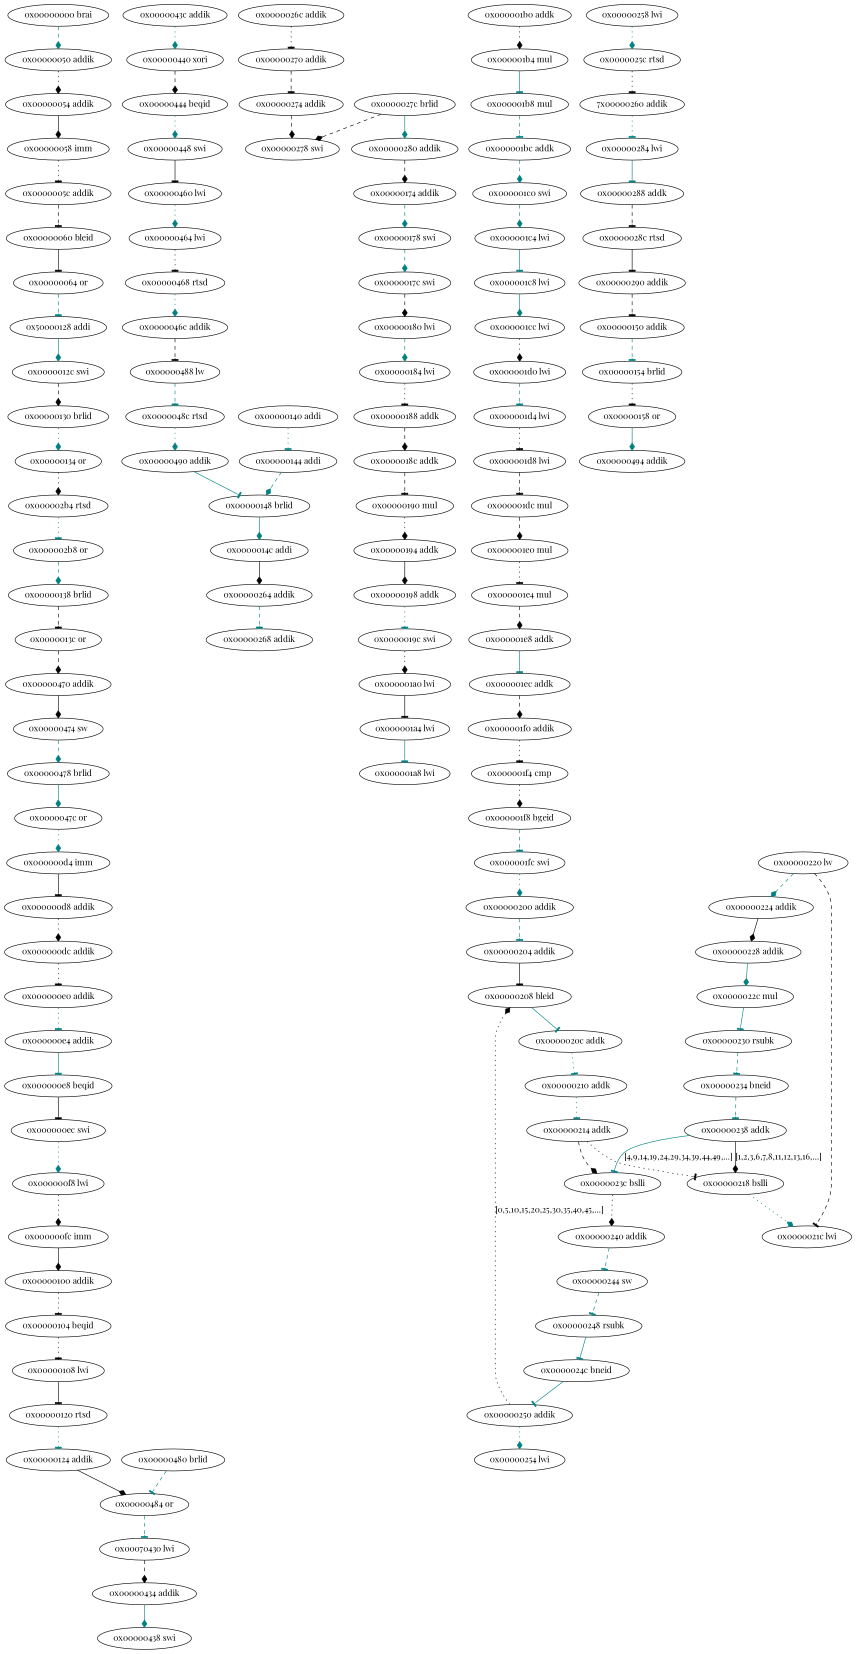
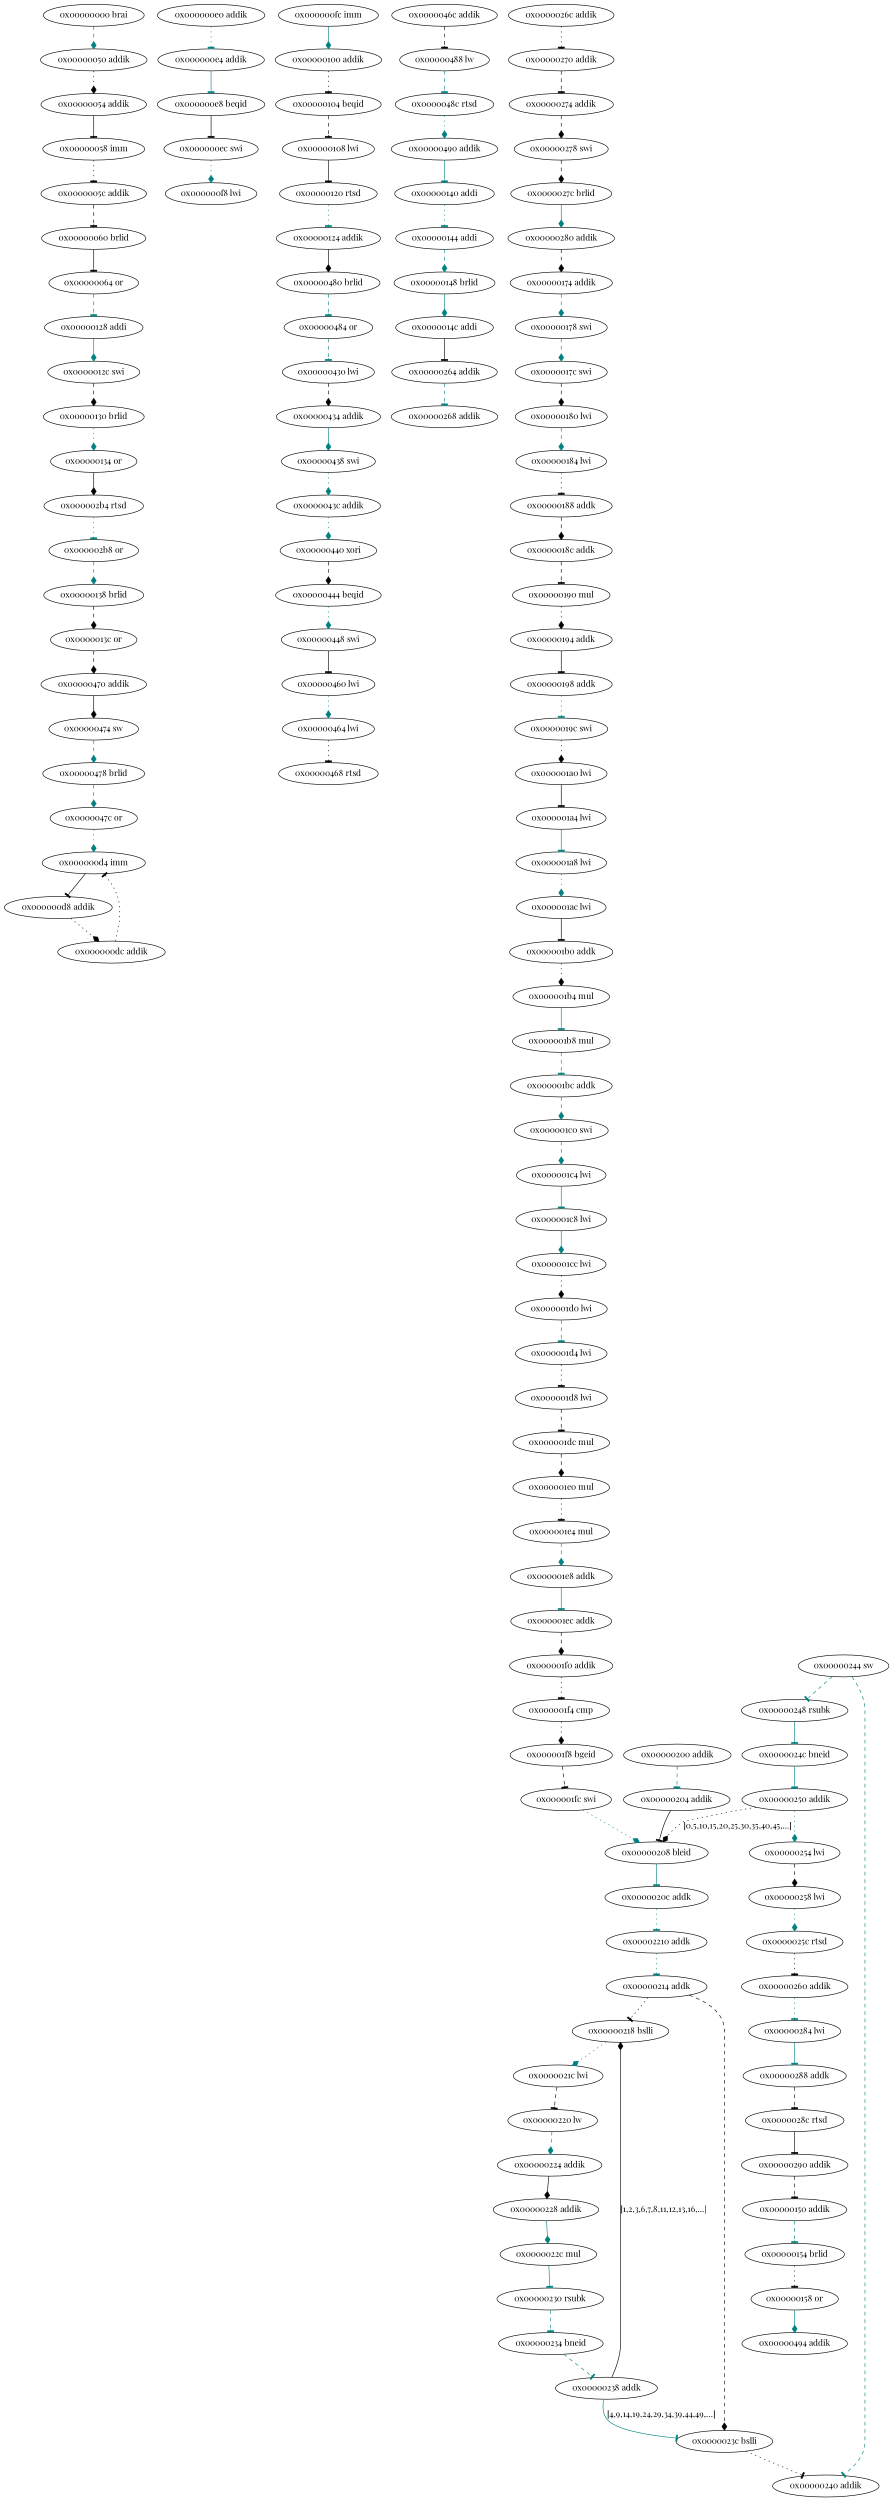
  strict digraph {
    fontname="Playfair Display"
    node [fontname="Playfair Display"]
    edge [arrowhead=tee color=teal fontname="Playfair Display" style=dashed]
    n1 [label="0x00000000 brai"]
    n2 [label="0x00000050 addik"]
    n3 [label="0x00000054 addik"]
    n4 [label="0x00000058 imm"]
    n5 [label="0x0000005c addik"]
-   n6 [label="0x00000060 bleid"]
+   n6 [label="0x00000060 brlid"]
    n7 [label="0x00000064 or"]
-   n8 [label="0x50000128 addi"]
+   n8 [label="0x00000128 addi"]
    n9 [label="0x0000012c swi"]
    n10 [label="0x00000130 brlid"]
    n11 [label="0x00000134 or"]
    n12 [label="0x000002b4 rtsd"]
    n13 [label="0x000002b8 or"]
    n14 [label="0x00000138 brlid"]
    n15 [label="0x0000013c or"]
    n16 [label="0x00000470 addik"]
    n17 [label="0x00000474 sw"]
    n18 [label="0x00000478 brlid"]
    n19 [label="0x0000047c or"]
    n20 [label="0x000000d4 imm"]
    n21 [label="0x000000d8 addik"]
    n22 [label="0x000000dc addik"]
    n23 [label="0x000000e0 addik"]
    n24 [label="0x000000e4 addik"]
    n25 [label="0x000000e8 beqid"]
    n26 [label="0x000000ec swi"]
    n27 [label="0x000000f8 lwi"]
    n28 [label="0x000000fc imm"]
    n29 [label="0x00000100 addik"]
    n30 [label="0x00000104 beqid"]
    n31 [label="0x00000108 lwi"]
    n32 [label="0x00000120 rtsd"]
    n33 [label="0x00000124 addik"]
    n34 [label="0x00000480 brlid"]
    n35 [label="0x00000484 or"]
-   n36 [label="0x00070430 lwi"]
+   n36 [label="0x00000430 lwi"]
    n37 [label="0x00000434 addik"]
    n38 [label="0x00000438 swi"]
    n39 [label="0x0000043c addik"]
    n40 [label="0x00000440 xori"]
    n41 [label="0x00000444 beqid"]
    n42 [label="0x00000448 swi"]
    n43 [label="0x00000460 lwi"]
    n44 [label="0x00000464 lwi"]
    n45 [label="0x00000468 rtsd"]
    n46 [label="0x0000046c addik"]
    n47 [label="0x00000488 lw"]
    n48 [label="0x0000048c rtsd"]
    n49 [label="0x00000490 addik"]
    n50 [label="0x00000140 addi"]
    n51 [label="0x00000144 addi"]
    n52 [label="0x00000148 brlid"]
    n53 [label="0x0000014c addi"]
    n54 [label="0x00000264 addik"]
    n55 [label="0x00000268 addik"]
    n56 [label="0x0000026c addik"]
    n57 [label="0x00000270 addik"]
    n58 [label="0x00000274 addik"]
    n59 [label="0x00000278 swi"]
    n60 [label="0x0000027c brlid"]
    n61 [label="0x00000280 addik"]
    n62 [label="0x00000174 addik"]
    n63 [label="0x00000178 swi"]
    n64 [label="0x0000017c swi"]
    n65 [label="0x00000180 lwi"]
    n66 [label="0x00000184 lwi"]
    n67 [label="0x00000188 addk"]
    n68 [label="0x0000018c addk"]
    n69 [label="0x00000190 mul"]
    n70 [label="0x00000194 addk"]
    n71 [label="0x00000198 addk"]
    n72 [label="0x0000019c swi"]
    n73 [label="0x000001a0 lwi"]
    n74 [label="0x000001a4 lwi"]
    n75 [label="0x000001a8 lwi"]
+   n76 [label="0x000001ac lwi"]
    n77 [label="0x000001b0 addk"]
    n78 [label="0x000001b4 mul"]
    n79 [label="0x000001b8 mul"]
    n80 [label="0x000001bc addk"]
    n81 [label="0x000001c0 swi"]
    n82 [label="0x000001c4 lwi"]
    n83 [label="0x000001c8 lwi"]
    n84 [label="0x000001cc lwi"]
    n85 [label="0x000001d0 lwi"]
    n86 [label="0x000001d4 lwi"]
    n87 [label="0x000001d8 lwi"]
    n88 [label="0x000001dc mul"]
    n89 [label="0x000001e0 mul"]
    n90 [label="0x000001e4 mul"]
    n91 [label="0x000001e8 addk"]
    n92 [label="0x000001ec addk"]
    n93 [label="0x000001f0 addik"]
    n94 [label="0x000001f4 cmp"]
    n95 [label="0x000001f8 bgeid"]
    n96 [label="0x000001fc swi"]
    n97 [label="0x00000200 addik"]
    n98 [label="0x00000204 addik"]
    n99 [label="0x00000208 bleid"]
    n100 [label="0x0000020c addk"]
-   n101 [label="0x00000210 addk"]
+   n101 [label="0x00002210 addk"]
    n102 [label="0x00000214 addk"]
    n103 [label="0x0000023c bslli"]
    n104 [label="0x00000218 bslli"]
    n105 [label="0x00000240 addik"]
    n106 [label="0x0000021c lwi"]
    n107 [label="0x00000244 sw"]
    n108 [label="0x00000248 rsubk"]
    n109 [label="0x0000024c bneid"]
    n110 [label="0x00000250 addik"]
    n111 [label="0x00000254 lwi"]
    n112 [label="0x00000258 lwi"]
    n113 [label="0x00000220 lw"]
    n114 [label="0x00000224 addik"]
    n115 [label="0x00000228 addik"]
    n116 [label="0x0000022c mul"]
    n117 [label="0x00000230 rsubk"]
    n118 [label="0x00000234 bneid"]
    n119 [label="0x00000238 addk"]
    n120 [label="0x0000025c rtsd"]
-   n121 [label="7x00000260 addik"]
+   n121 [label="0x00000260 addik"]
    n122 [label="0x00000284 lwi"]
    n123 [label="0x00000288 addk"]
    n124 [label="0x0000028c rtsd"]
    n125 [label="0x00000290 addik"]
    n126 [label="0x00000150 addik"]
    n127 [label="0x00000154 brlid"]
    n128 [label="0x00000158 or"]
    n129 [label="0x00000494 addik"]
    n1 -> n2 [arrowhead=diamond]
    n2 -> n3 [arrowhead=diamond color=black style=dotted]
-   n3 -> n4 [arrowhead=diamond color=black style=solid]
+   n3 -> n4 [color=black style=solid]
    n4 -> n5 [color=black style=dotted]
    n5 -> n6 [color=black]
    n6 -> n7 [color=black style=solid]
    n7 -> n8
    n8 -> n9 [arrowhead=diamond style=solid]
    n9 -> n10 [arrowhead=diamond color=black]
    n10 -> n11 [arrowhead=diamond style=dotted]
-   n11 -> n12 [arrowhead=diamond color=black style=dotted]
+   n11 -> n12 [arrowhead=diamond color=black style=solid]
    n12 -> n13 [style=dotted]
    n13 -> n14 [arrowhead=diamond]
-   n14 -> n15 [color=black]
+   n14 -> n15 [arrowhead=diamond color=black]
    n15 -> n16 [arrowhead=diamond color=black]
    n16 -> n17 [arrowhead=diamond color=black style=solid]
    n17 -> n18 [arrowhead=diamond]
-   n18 -> n19 [arrowhead=diamond style=solid]
+   n18 -> n19 [arrowhead=diamond]
    n19 -> n20 [arrowhead=diamond style=dotted]
    n20 -> n21 [color=black style=solid]
    n21 -> n22 [arrowhead=diamond color=black style=dotted]
-   n22 -> n23 [color=black style=dotted]
+   n22 -> n20 [color=black style=dotted]
    n23 -> n24 [style=dotted]
    n24 -> n25 [style=solid]
    n25 -> n26 [color=black style=solid]
    n26 -> n27 [arrowhead=diamond style=dotted]
-   n27 -> n28 [arrowhead=diamond color=black style=dotted]
-   n28 -> n29 [arrowhead=diamond color=black style=solid]
+   n28 -> n29 [arrowhead=diamond style=solid]
    n29 -> n30 [color=black style=dotted]
-   n30 -> n31 [color=black style=dotted]
+   n30 -> n31 [color=black]
    n31 -> n32 [color=black style=solid]
    n32 -> n33 [style=dotted]
-   n33 -> n35 [arrowhead=diamond color=black style=solid]
+   n33 -> n34 [arrowhead=diamond color=black style=solid]
    n34 -> n35
    n35 -> n36
    n36 -> n37 [arrowhead=diamond color=black]
    n37 -> n38 [arrowhead=diamond style=solid]
+   n38 -> n39 [arrowhead=diamond style=dotted]
    n39 -> n40 [arrowhead=diamond style=dotted]
    n40 -> n41 [arrowhead=diamond color=black]
    n41 -> n42 [arrowhead=diamond style=dotted]
    n42 -> n43 [color=black style=solid]
    n43 -> n44 [arrowhead=diamond style=dotted]
    n44 -> n45 [color=black style=dotted]
-   n45 -> n46 [arrowhead=diamond style=dotted]
    n46 -> n47 [color=black]
    n47 -> n48
    n48 -> n49 [arrowhead=diamond style=dotted]
-   n49 -> n52 [style=solid]
+   n49 -> n50 [style=solid]
    n50 -> n51 [style=dotted]
    n51 -> n52 [arrowhead=diamond]
    n52 -> n53 [arrowhead=diamond style=solid]
-   n53 -> n54 [arrowhead=diamond color=black style=solid]
+   n53 -> n54 [color=black style=solid]
    n54 -> n55
    n56 -> n57 [color=black style=dotted]
    n57 -> n58 [color=black]
    n58 -> n59 [arrowhead=diamond color=black]
-   n60 -> n59 [arrowhead=diamond color=black]
+   n59 -> n60 [arrowhead=diamond color=black]
    n60 -> n61 [arrowhead=diamond style=solid]
    n61 -> n62 [arrowhead=diamond color=black]
    n62 -> n63 [arrowhead=diamond]
    n63 -> n64 [arrowhead=diamond]
    n64 -> n65 [arrowhead=diamond color=black]
    n65 -> n66 [arrowhead=diamond]
    n66 -> n67 [color=black style=dotted]
    n67 -> n68 [arrowhead=diamond color=black]
    n68 -> n69 [color=black]
    n69 -> n70 [arrowhead=diamond color=black style=dotted]
-   n70 -> n71 [arrowhead=diamond color=black style=solid]
+   n70 -> n71 [color=black style=solid]
    n71 -> n72 [style=dotted]
    n72 -> n73 [arrowhead=diamond color=black style=dotted]
    n73 -> n74 [color=black style=solid]
    n74 -> n75 [style=solid]
+   n75 -> n76 [arrowhead=diamond style=dotted]
+   n76 -> n77 [color=black style=solid]
    n77 -> n78 [arrowhead=diamond color=black style=dotted]
    n78 -> n79 [style=solid]
    n79 -> n80
    n80 -> n81 [arrowhead=diamond]
    n81 -> n82 [arrowhead=diamond]
    n82 -> n83 [style=solid]
    n83 -> n84 [arrowhead=diamond style=solid]
    n84 -> n85 [arrowhead=diamond color=black style=dotted]
    n85 -> n86
    n86 -> n87 [color=black style=dotted]
    n87 -> n88 [color=black]
    n88 -> n89 [arrowhead=diamond color=black]
    n89 -> n90 [color=black style=dotted]
-   n90 -> n91 [arrowhead=diamond color=black]
+   n90 -> n91 [arrowhead=diamond]
    n91 -> n92 [style=solid]
    n92 -> n93 [arrowhead=diamond color=black]
    n93 -> n94 [color=black style=dotted]
    n94 -> n95 [arrowhead=diamond color=black style=dotted]
-   n95 -> n96
-   n96 -> n97 [arrowhead=diamond style=dotted]
+   n95 -> n96 [color=black]
+   n96 -> n99 [arrowhead=diamond style=dotted]
    n97 -> n98
    n98 -> n99 [color=black style=solid]
    n99 -> n100 [style=solid]
    n100 -> n101 [style=dotted]
    n101 -> n102 [style=dotted]
    n102 -> n103 [arrowhead=diamond color=black]
    n102 -> n104 [color=black style=dotted]
-   n103 -> n105 [arrowhead=diamond color=black style=dotted]
+   n103 -> n105 [color=black style=dotted]
    n104 -> n106 [arrowhead=diamond style=dotted]
-   n105 -> n107
-   n113 -> n106 [color=black]
+   n107 -> n105
+   n106 -> n113 [color=black]
    n107 -> n108
    n108 -> n109 [style=solid]
    n109 -> n110 [style=solid]
    n110 -> n99 [arrowhead=diamond color=black label="[0,5,10,15,20,25,30,35,40,45,...]" style=dotted]
    n110 -> n111 [arrowhead=diamond style=dotted]
+   n111 -> n112 [arrowhead=diamond color=black]
    n112 -> n120 [arrowhead=diamond style=dotted]
    n113 -> n114 [arrowhead=diamond]
    n114 -> n115 [arrowhead=diamond color=black style=solid]
    n115 -> n116 [arrowhead=diamond style=solid]
    n116 -> n117 [style=solid]
    n117 -> n118
    n118 -> n119
    n119 -> n103 [label="[4,9,14,19,24,29,34,39,44,49,...]" style=solid]
    n119 -> n104 [arrowhead=diamond color=black label="[1,2,3,6,7,8,11,12,13,16,...]" style=solid]
    n120 -> n121 [color=black style=dotted]
    n121 -> n122 [style=dotted]
    n122 -> n123 [style=solid]
    n123 -> n124 [color=black]
    n124 -> n125 [color=black style=solid]
    n125 -> n126 [color=black]
    n126 -> n127
    n127 -> n128 [color=black style=dotted]
    n128 -> n129 [arrowhead=diamond style=solid]
  }
